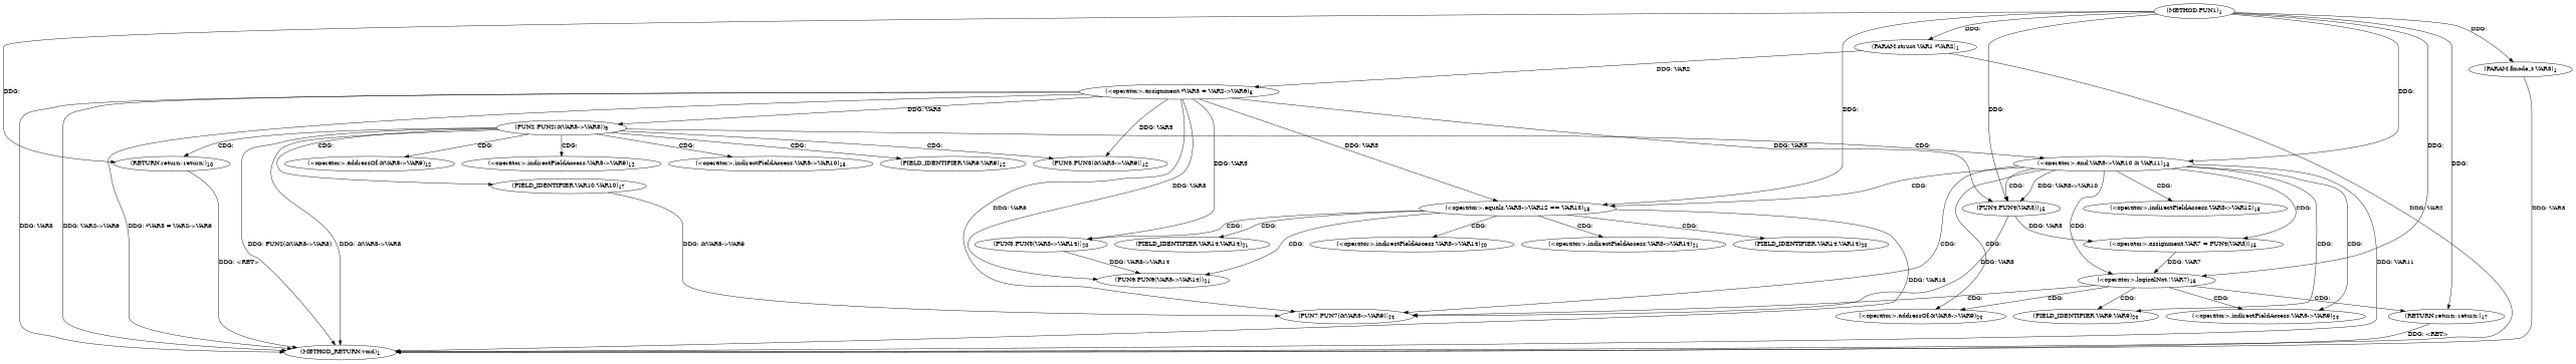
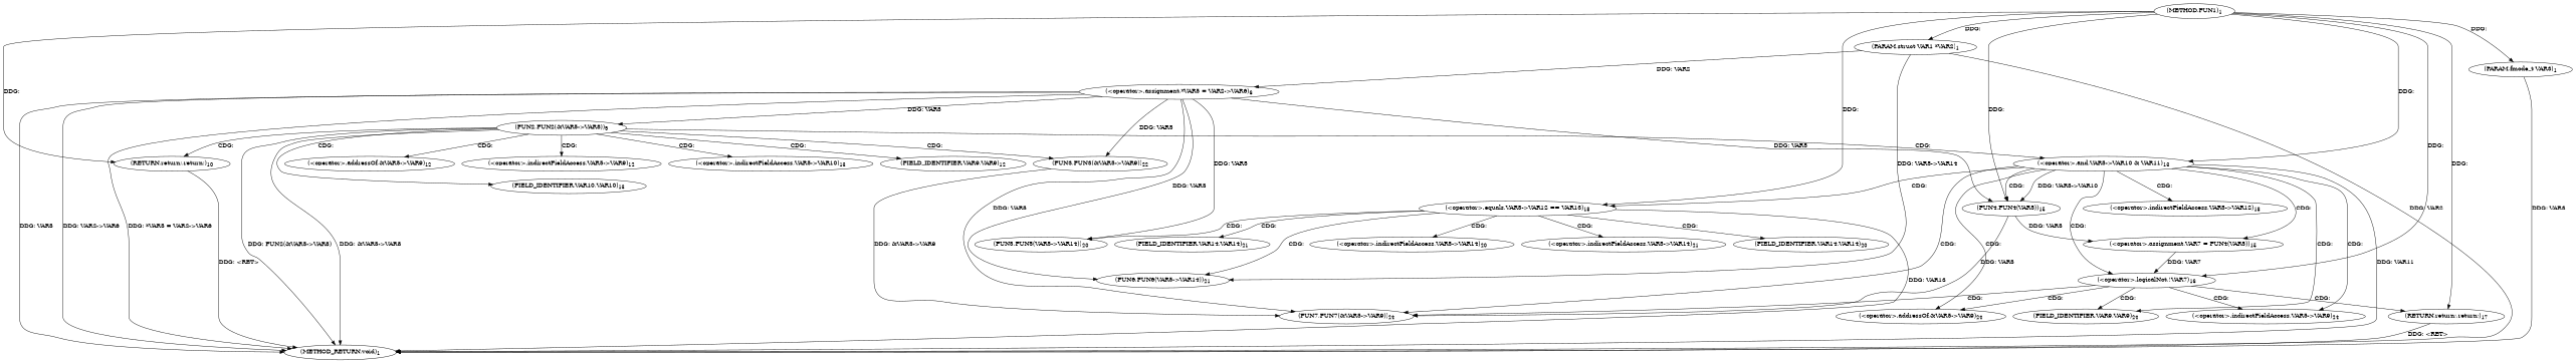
  digraph {
    n1 [label=<(METHOD,FUN1)<SUB>1</SUB>>]
    n2 [label=<(PARAM,struct VAR1 *VAR2)<SUB>1</SUB>>]
    n3 [label=<(PARAM,fmode_t VAR3)<SUB>1</SUB>>]
    n4 [label=<(&lt;operator&gt;.and,VAR5-&gt;VAR10 &amp; VAR11)<SUB>13</SUB>>]
    n5 [label=<(RETURN,return;,return;)<SUB>10</SUB>>]
    n6 [label=<(&lt;operator&gt;.logicalNot,!VAR7)<SUB>16</SUB>>]
    n7 [label=<(FUN4,FUN4(VAR5))<SUB>15</SUB>>]
    n8 [label=<(RETURN,return;,return;)<SUB>17</SUB>>]
    n9 [label=<(&lt;operator&gt;.equals,VAR5-&gt;VAR12 == VAR13)<SUB>18</SUB>>]
    n10 [label=<(METHOD_RETURN,void)<SUB>1</SUB>>]
    n11 [label=<(&lt;operator&gt;.assignment,*VAR5 = VAR2-&gt;VAR6)<SUB>6</SUB>>]
    n12 [label=<(FUN7,FUN7(&amp;VAR5-&gt;VAR9))<SUB>24</SUB>>]
    n13 [label=<(&lt;operator&gt;.assignment,VAR7 = FUN4(VAR5))<SUB>15</SUB>>]
    n14 [label=<(&lt;operator&gt;.addressOf,&amp;VAR5-&gt;VAR9)<SUB>24</SUB>>]
    n15 [label=<(&lt;operator&gt;.indirectFieldAccess,VAR5-&gt;VAR9)<SUB>24</SUB>>]
    n16 [label=<(FIELD_IDENTIFIER,VAR9,VAR9)<SUB>24</SUB>>]
    n17 [label=<(&lt;operator&gt;.indirectFieldAccess,VAR5-&gt;VAR12)<SUB>18</SUB>>]
    n18 [label=<(FUN5,FUN5(VAR5-&gt;VAR14))<SUB>20</SUB>>]
    n19 [label=<(FUN6,FUN6(VAR5-&gt;VAR14))<SUB>21</SUB>>]
    n20 [label=<(&lt;operator&gt;.indirectFieldAccess,VAR5-&gt;VAR14)<SUB>20</SUB>>]
    n21 [label=<(&lt;operator&gt;.indirectFieldAccess,VAR5-&gt;VAR14)<SUB>21</SUB>>]
    n22 [label=<(FIELD_IDENTIFIER,VAR14,VAR14)<SUB>20</SUB>>]
    n23 [label=<(FIELD_IDENTIFIER,VAR14,VAR14)<SUB>21</SUB>>]
-   n24 [label=<(FUN3,FUN3(&amp;VAR5-&gt;VAR9))<SUB>12</SUB>>]
+   n24 [label=<(FUN3,FUN3(&amp;VAR5-&gt;VAR9))<SUB>22</SUB>>]
    n25 [label=<(FUN2,FUN2(&amp;VAR5-&gt;VAR8))<SUB>9</SUB>>]
    n26 [label=<(&lt;operator&gt;.addressOf,&amp;VAR5-&gt;VAR9)<SUB>12</SUB>>]
    n27 [label=<(&lt;operator&gt;.indirectFieldAccess,VAR5-&gt;VAR9)<SUB>12</SUB>>]
    n28 [label=<(&lt;operator&gt;.indirectFieldAccess,VAR5-&gt;VAR10)<SUB>13</SUB>>]
    n29 [label=<(FIELD_IDENTIFIER,VAR9,VAR9)<SUB>12</SUB>>]
-   n30 [label=<(FIELD_IDENTIFIER,VAR10,VAR10)<SUB>17</SUB>>]
+   n30 [label=<(FIELD_IDENTIFIER,VAR10,VAR10)<SUB>13</SUB>>]
    n1 -> n2 [label="DDG: "]
    n1 -> n3 [label="DDG: "]
    n1 -> n4 [label="DDG: "]
    n1 -> n5 [label="DDG: "]
    n1 -> n6 [label="DDG: "]
    n1 -> n7 [label="DDG: "]
    n1 -> n8 [label="DDG: "]
    n1 -> n9 [label="DDG: "]
    n2 -> n10 [label="DDG: VAR2"]
    n2 -> n11 [label="DDG: VAR2"]
    n3 -> n10 [label="DDG: VAR3"]
    n4 -> n6 [label="CDG: "]
    n4 -> n7 [label="DDG: VAR5-&gt;VAR10"]
    n4 -> n7 [label="CDG: "]
    n4 -> n9 [label="CDG: "]
    n4 -> n10 [label="DDG: VAR11"]
    n4 -> n12 [label="CDG: "]
    n4 -> n13 [label="CDG: "]
    n4 -> n14 [label="CDG: "]
    n4 -> n15 [label="CDG: "]
    n4 -> n16 [label="CDG: "]
    n4 -> n17 [label="CDG: "]
    n5 -> n10 [label="DDG: &lt;RET&gt;"]
    n6 -> n8 [label="CDG: "]
    n6 -> n12 [label="CDG: "]
    n6 -> n14 [label="CDG: "]
    n6 -> n15 [label="CDG: "]
    n6 -> n16 [label="CDG: "]
    n7 -> n12 [label="DDG: VAR5"]
    n7 -> n13 [label="DDG: VAR5"]
    n8 -> n10 [label="DDG: &lt;RET&gt;"]
    n9 -> n10 [label="DDG: VAR13"]
    n9 -> n18 [label="CDG: "]
    n9 -> n19 [label="CDG: "]
    n9 -> n20 [label="CDG: "]
    n9 -> n21 [label="CDG: "]
    n9 -> n22 [label="CDG: "]
    n9 -> n23 [label="CDG: "]
    n11 -> n7 [label="DDG: VAR5"]
-   n11 -> n9 [label="DDG: VAR5"]
    n11 -> n10 [label="DDG: VAR5"]
    n11 -> n10 [label="DDG: VAR2-&gt;VAR6"]
    n11 -> n10 [label="DDG: *VAR5 = VAR2-&gt;VAR6"]
    n11 -> n12 [label="DDG: VAR5"]
    n11 -> n18 [label="DDG: VAR5"]
    n11 -> n19 [label="DDG: VAR5"]
    n11 -> n24 [label="DDG: VAR5"]
    n11 -> n25 [label="DDG: VAR5"]
    n13 -> n6 [label="DDG: VAR7"]
-   n18 -> n19 [label="DDG: VAR5-&gt;VAR14"]
-   n30 -> n12 [label="DDG: &amp;VAR5-&gt;VAR9"]
+   n2 -> n19 [label="DDG: VAR5-&gt;VAR14"]
+   n24 -> n12 [label="DDG: &amp;VAR5-&gt;VAR9"]
    n25 -> n4 [label="CDG: "]
    n25 -> n5 [label="CDG: "]
    n25 -> n10 [label="DDG: &amp;VAR5-&gt;VAR8"]
    n25 -> n10 [label="DDG: FUN2(&amp;VAR5-&gt;VAR8)"]
    n25 -> n24 [label="CDG: "]
    n25 -> n26 [label="CDG: "]
    n25 -> n27 [label="CDG: "]
    n25 -> n28 [label="CDG: "]
    n25 -> n29 [label="CDG: "]
    n25 -> n30 [label="CDG: "]
  }
